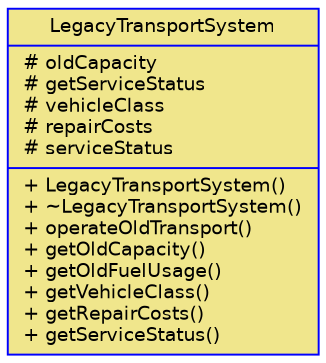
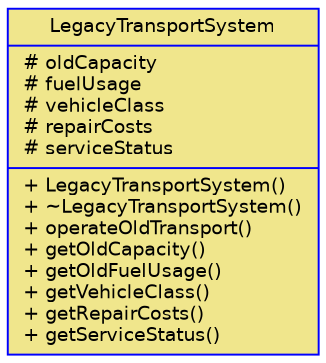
  digraph {
-   n1 [color=blue fillcolor=khaki fontcolor=black fontname=Helvetica fontsize=10 height=0.2 label="{LegacyTransportSystem\n|# oldCapacity\l# getServiceStatus\l# vehicleClass\l# repairCosts\l# serviceStatus\l|+ LegacyTransportSystem()\l+ ~LegacyTransportSystem()\l+ operateOldTransport()\l+ getOldCapacity()\l+ getOldFuelUsage()\l+ getVehicleClass()\l+ getRepairCosts()\l+ getServiceStatus()\l}" shape=record style=filled width=0.4]
+   n1 [color=blue fillcolor=khaki fontcolor=black fontname=Helvetica fontsize=10 height=0.2 label="{LegacyTransportSystem\n|# oldCapacity\l# fuelUsage\l# vehicleClass\l# repairCosts\l# serviceStatus\l|+ LegacyTransportSystem()\l+ ~LegacyTransportSystem()\l+ operateOldTransport()\l+ getOldCapacity()\l+ getOldFuelUsage()\l+ getVehicleClass()\l+ getRepairCosts()\l+ getServiceStatus()\l}" shape=record style=filled width=0.4]
  }
